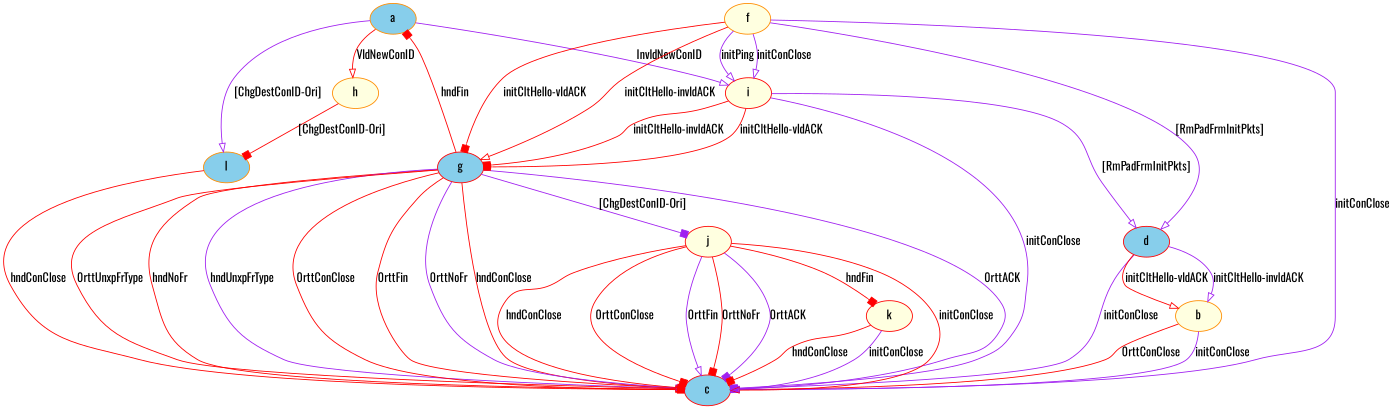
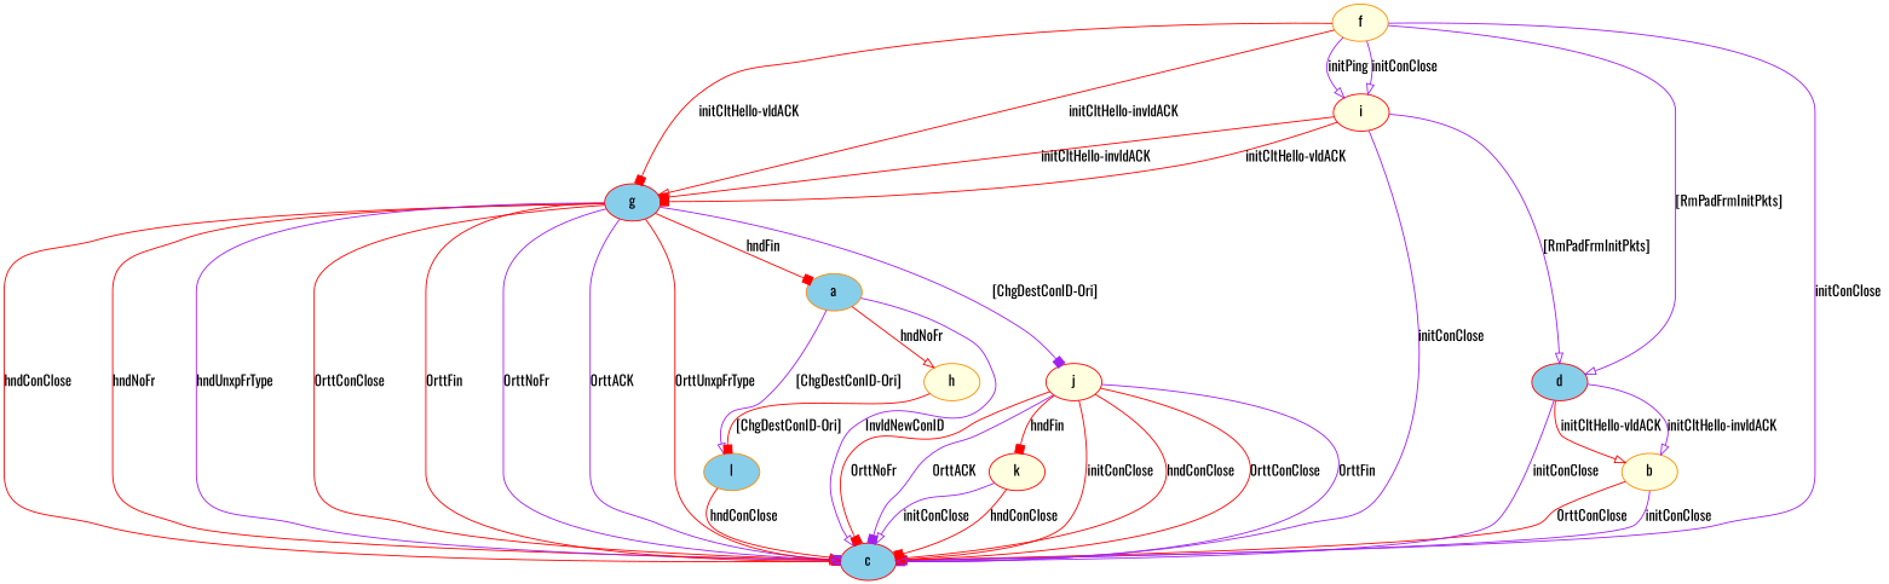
  digraph {
    fontname=Oswald
    node [color=red fillcolor=lightyellow fontname=Oswald style=filled]
    edge [arrowhead=onormal color=red fontname=Oswald]
    a [color=darkorange fillcolor=skyblue]
    c [fillcolor=skyblue]
    h [color=darkorange]
    l [color=darkorange fillcolor=skyblue]
    b [color=darkorange]
    d [fillcolor=skyblue]
    f [color=darkorange]
    g [fillcolor=skyblue]
    i
    j
    k
-   a -> i [color=purple label="InvldNewConID "]
-   a -> h [label="VldNewConID "]
+   a -> c [color=purple label="InvldNewConID "]
+   a -> h [label="hndNoFr "]
    a -> l [color=purple label="[ChgDestConID-Ori] "]
    h -> l [arrowhead=box label="[ChgDestConID-Ori] "]
    l -> c [label="hndConClose "]
    b -> c [color=purple label="initConClose "]
    b -> c [label="0rttConClose "]
    d -> c [arrowhead=box color=purple label="initConClose "]
    d -> b [label="initCltHello-vldACK "]
    d -> b [color=purple label="initCltHello-invldACK "]
    f -> c [color=purple label="initConClose "]
    f -> d [color=purple label="[RmPadFrmInitPkts] "]
    f -> g [arrowhead=box label="initCltHello-vldACK "]
    f -> g [label="initCltHello-invldACK "]
    f -> i [color=purple label="initPing "]
    f -> i [color=purple label="initConClose "]
    g -> a [arrowhead=box label="hndFin "]
    g -> c [arrowhead=box label="hndConClose "]
    g -> c [arrowhead=box label="hndNoFr "]
    g -> c [arrowhead=box color=purple label="hndUnxpFrType "]
    g -> c [arrowhead=box label="0rttConClose "]
    g -> c [label="0rttFin "]
    g -> c [color=purple label="0rttNoFr "]
    g -> c [arrowhead=box color=purple label="0rttACK "]
    g -> c [label="0rttUnxpFrType "]
    g -> j [arrowhead=box color=purple label="[ChgDestConID-Ori] "]
    i -> c [arrowhead=box color=purple label="initConClose "]
    i -> d [color=purple label="[RmPadFrmInitPkts] "]
    i -> g [arrowhead=box label="initCltHello-vldACK "]
    i -> g [arrowhead=box label="initCltHello-invldACK "]
    j -> c [label="initConClose "]
    j -> c [arrowhead=box label="hndConClose "]
    j -> c [arrowhead=box label="0rttConClose "]
    j -> c [color=purple label="0rttFin "]
    j -> c [arrowhead=box label="0rttNoFr "]
    j -> c [arrowhead=box color=purple label="0rttACK "]
    j -> k [arrowhead=box label="hndFin "]
    k -> c [color=purple label="initConClose "]
    k -> c [arrowhead=box label="hndConClose "]
  }
